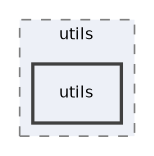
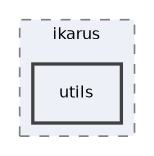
  digraph {
    compound=true
    n1 [color=grey25 fillcolor="#edf0f7" fontname=Helvetica fontsize=10 label=utils shape=box style="filled,bold,"]
    subgraph cluster_1 {
      bgcolor="#edf0f7"
      fontname=Helvetica
      fontsize=10
-     label=utils
+     label=ikarus
      pencolor=grey50
      style="filled,dashed,"
      n1
    }
  }
